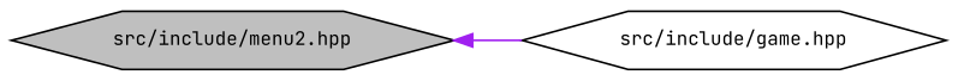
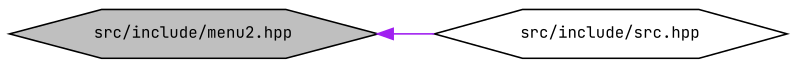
  digraph {
    rankdir=LR
    fontname="JetBrains Mono"
    node [color=black fontname="JetBrains Mono" fontsize=10 shape=hexagon style=filled]
    n1 [fillcolor=grey75 fontcolor=black height=0.2 label="src/include/menu2.hpp" width=0.4]
-   n2 [fillcolor=white height=0.2 label="src/include/game.hpp" width=0.4]
+   n2 [fillcolor=white height=0.2 label="src/include/src.hpp" width=0.4]
    n1 -> n2 [color=purple dir=back fontname="JetBrains Mono" fontsize=10 labelfontname=Helvetica labelfontsize=10 style=solid]
  }
